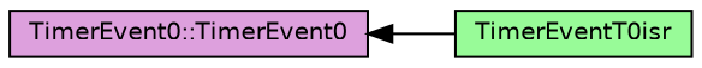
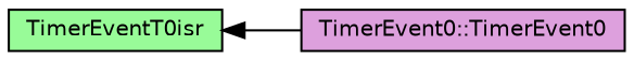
  digraph {
    rankdir=LR
    node [color=black fontname=Helvetica fontsize=10 shape=record style=filled]
    n1 [fillcolor=palegreen fontcolor=black height=0.2 label=TimerEventT0isr width=0.4]
    n2 [fillcolor=plum height=0.2 label="TimerEvent0::TimerEvent0" width=0.4]
-   n2 -> n1 [color=black dir=back fontname=Helvetica fontsize=10 labelfontname=Helvetica labelfontsize=10 style=solid]
+   n1 -> n2 [color=black dir=back fontname=Helvetica fontsize=10 labelfontname=Helvetica labelfontsize=10 style=solid]
  }
